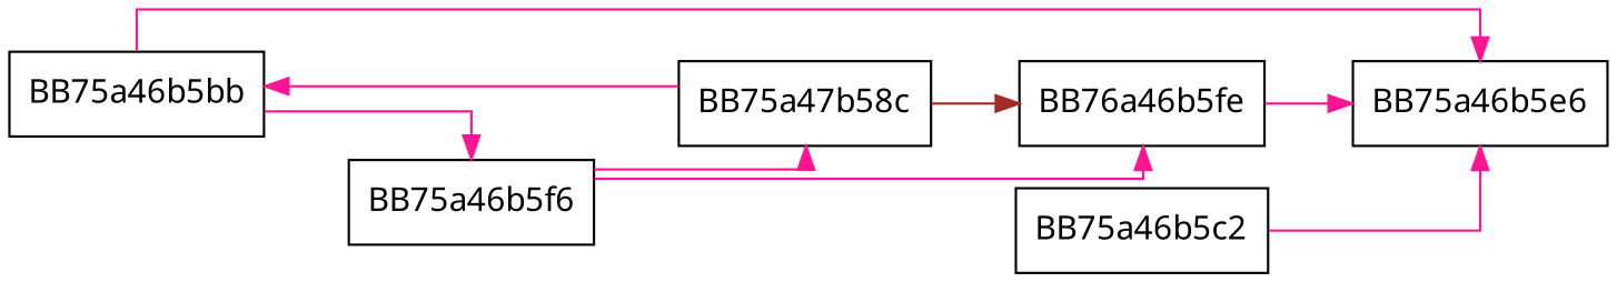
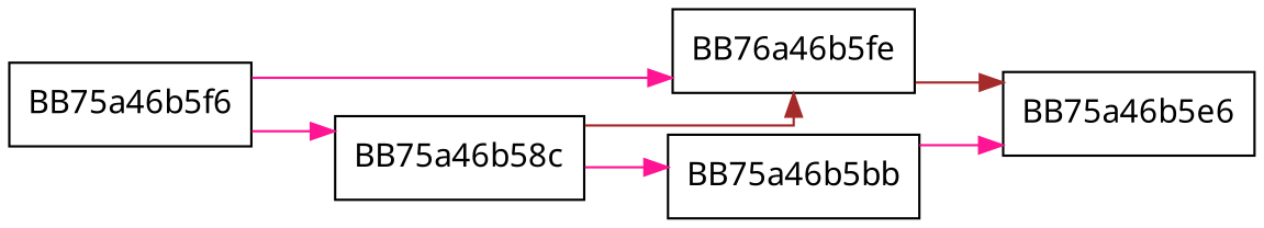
  digraph {
    fontname="Noto Sans"
    rankdir=LR
    splines=ortho
    node [fontname="Noto Sans" shape=box]
    edge [color=deeppink fontname="Noto Sans"]
    n1 [label=BB76a46b5fe]
-   BB75a46b58c [label=BB75a47b58c]
+   BB75a46b58c
    BB75a46b5bb
    BB75a46b5e6
    BB75a46b5f6
-   BB75a46b5c2
-   n1 -> BB75a46b5e6
+   n1 -> BB75a46b5e6 [color=brown]
    BB75a46b58c -> n1 [color=brown]
    BB75a46b58c -> BB75a46b5bb
    BB75a46b5bb -> BB75a46b5e6
-   BB75a46b5bb -> BB75a46b5f6
    BB75a46b5f6 -> n1
    BB75a46b5f6 -> BB75a46b58c
-   BB75a46b5c2 -> BB75a46b5e6
  }
